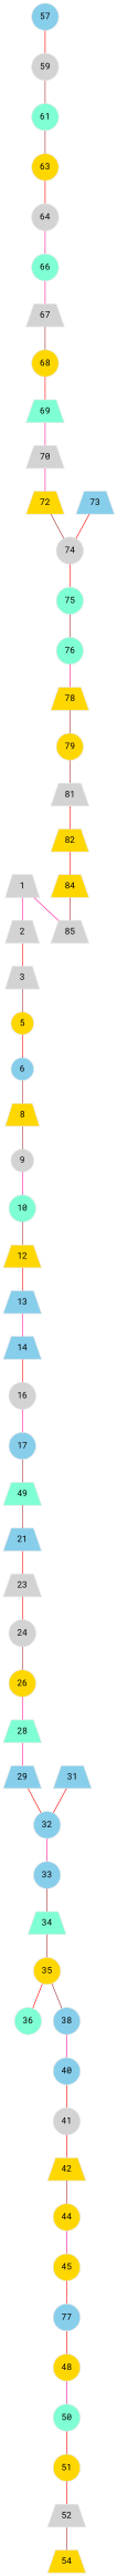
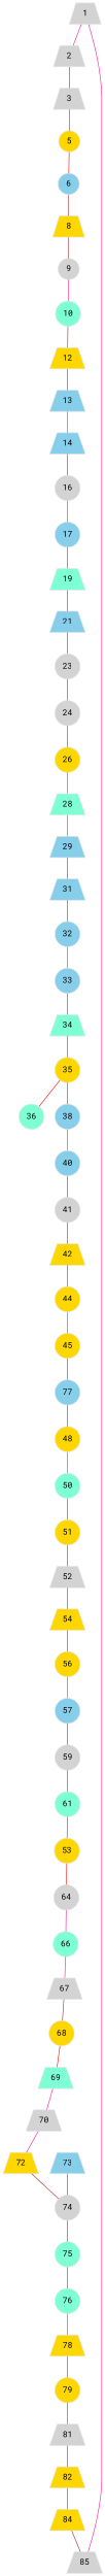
  graph {
    fontname="Roboto Mono"
    node [color=gray90 fillcolor=gold fontname="Roboto Mono" shape=circle style=filled]
    edge [color=red fontname="Roboto Mono"]
    1 [fillcolor=lightgrey shape=trapezium super="+87"]
    2 [fillcolor=lightgrey shape=trapezium]
    85 [fillcolor=lightgrey shape=trapezium super="+86"]
    3 [fillcolor=lightgrey shape=trapezium super="+4"]
    5
    6 [fillcolor=skyblue super="+7"]
    8 [shape=trapezium]
    9 [fillcolor=lightgrey]
    10 [fillcolor=aquamarine super="+11"]
    12 [shape=trapezium]
    13 [fillcolor=skyblue shape=trapezium]
    14 [fillcolor=skyblue shape=trapezium super="+15"]
    16 [fillcolor=lightgrey]
    17 [fillcolor=skyblue super="+18"]
-   19 [fillcolor=aquamarine shape=trapezium super="+20" label=49]
+   19 [fillcolor=aquamarine shape=trapezium super="+20"]
    21 [fillcolor=skyblue shape=trapezium super="+22"]
-   23 [fillcolor=lightgrey shape=trapezium]
+   23 [fillcolor=lightgrey]
    24 [fillcolor=lightgrey super="+25"]
    26 [super="+27"]
    28 [fillcolor=aquamarine shape=trapezium]
    29 [fillcolor=skyblue shape=trapezium super="+30"]
    31 [fillcolor=skyblue shape=trapezium]
    32 [fillcolor=skyblue]
    33 [fillcolor=skyblue]
    34 [fillcolor=aquamarine shape=trapezium]
    35
    36 [fillcolor=aquamarine super="+37"]
    38 [fillcolor=skyblue super="+39"]
    40 [fillcolor=skyblue]
    41 [fillcolor=lightgrey]
    42 [shape=trapezium super="+43"]
    44
    45 [super="+46"]
    n34 [fillcolor=skyblue label=77]
    48 [super="+49"]
    50 [fillcolor=aquamarine]
    51
    52 [fillcolor=lightgrey shape=trapezium super="+53"]
    54 [shape=trapezium super="+55"]
+   56
    57 [fillcolor=skyblue super="+58"]
    59 [fillcolor=lightgrey super="+60"]
    61 [fillcolor=aquamarine super="+62"]
-   63
+   63 [label=53]
    64 [fillcolor=lightgrey super="+65"]
    66 [fillcolor=aquamarine]
    67 [fillcolor=lightgrey shape=trapezium]
    68
    69 [fillcolor=aquamarine shape=trapezium]
    70 [fillcolor=lightgrey shape=trapezium super="+71"]
    72 [shape=trapezium]
    74 [fillcolor=lightgrey]
    73 [fillcolor=skyblue shape=trapezium]
    75 [fillcolor=aquamarine]
    76 [fillcolor=aquamarine super="+77"]
    78 [shape=trapezium]
    79 [super="+80"]
    81 [fillcolor=lightgrey shape=trapezium]
    82 [shape=trapezium super="+83"]
    84 [shape=trapezium]
    1 -- 2 [color=deeppink]
    1 -- 85 [color=deeppink]
    2 -- 3
    3 -- 5 [color=brown]
    5 -- 6
    6 -- 8 [color=brown]
    8 -- 9 [color=brown]
    9 -- 10 [color=deeppink]
    10 -- 12 [color=brown]
    12 -- 13
    13 -- 14 [color=deeppink]
    14 -- 16
    16 -- 17 [color=deeppink]
    17 -- 19 [color=brown]
    19 -- 21 [color=brown]
    21 -- 23
    23 -- 24
    24 -- 26 [color=brown]
    26 -- 28 [color=deeppink]
    28 -- 29 [color=deeppink]
-   29 -- 32
+   29 -- 31
    31 -- 32
    32 -- 33 [color=deeppink]
    33 -- 34 [color=brown]
    34 -- 35 [color=brown]
    35 -- 36
    35 -- 38 [color=brown]
    38 -- 40 [color=deeppink]
    40 -- 41
    41 -- 42
    42 -- 44 [color=brown]
    44 -- 45 [color=deeppink]
    45 -- n34
    n34 -- 48
    48 -- 50 [color=deeppink]
    50 -- 51
    51 -- 52
    52 -- 54 [color=brown]
+   54 -- 56
+   56 -- 57 [color=deeppink]
    57 -- 59
    59 -- 61 [color=brown]
    61 -- 63 [color=brown]
    63 -- 64
    64 -- 66 [color=deeppink]
    66 -- 67 [color=deeppink]
    67 -- 68 [color=brown]
    68 -- 69
    69 -- 70 [color=deeppink]
    70 -- 72 [color=deeppink]
    72 -- 74 [color=brown]
    74 -- 75
    73 -- 74
    75 -- 76 [color=brown]
    76 -- 78 [color=deeppink]
    78 -- 79 [color=brown]
    79 -- 81 [color=brown]
    81 -- 82
    82 -- 84
    84 -- 85 [color=brown]
  }
